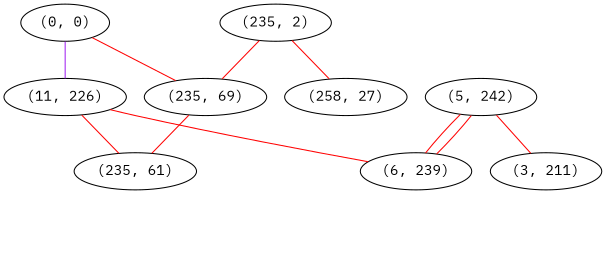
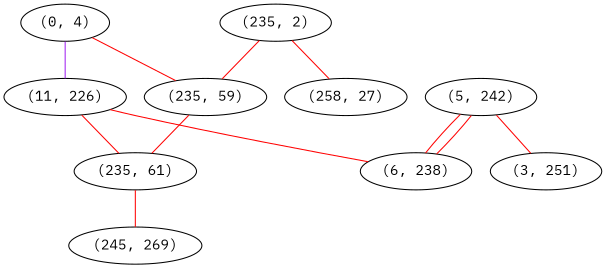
  graph {
    fontname="IBM Plex Mono"
    node [fontname="IBM Plex Mono"]
    edge [color=red fontname="IBM Plex Mono" weight=1]
-   "(0, 0)"
+   "(0, 0)" [label="(0, 4)"]
    "(11, 226)"
-   "(235, 59)" [label="(235, 69)"]
+   "(235, 59)"
    "(235, 61)"
-   "(6, 239)"
+   "(6, 239)" [label="(6, 238)"]
    "(235, 2)"
    "(258, 27)"
+   "(245, 269)"
    "(5, 242)"
-   "(3, 251)" [label="(3, 211)"]
+   "(3, 251)"
    "(0, 0)" -- "(11, 226)" [color=purple weight=4]
    "(0, 0)" -- "(235, 59)"
    "(11, 226)" -- "(235, 61)"
    "(11, 226)" -- "(6, 239)"
    "(235, 59)" -- "(235, 61)"
+   "(235, 61)" -- "(245, 269)"
    "(235, 2)" -- "(235, 59)"
    "(235, 2)" -- "(258, 27)"
    "(5, 242)" -- "(6, 239)"
    "(5, 242)" -- "(6, 239)"
    "(5, 242)" -- "(3, 251)"
  }
